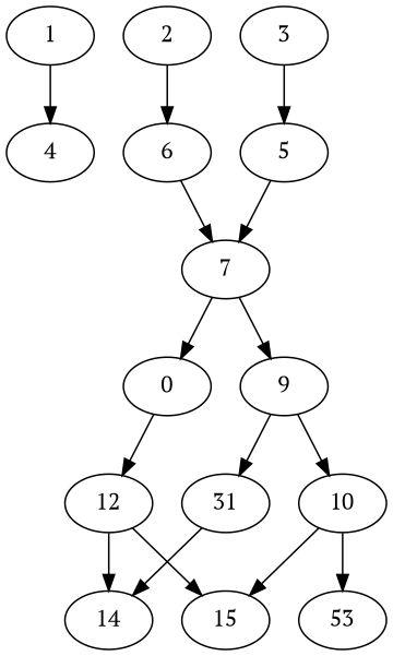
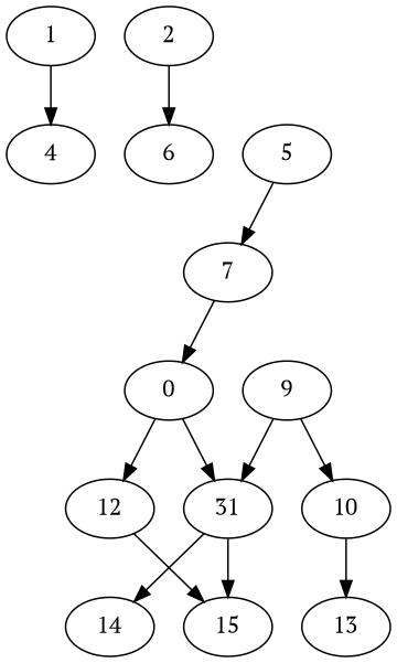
  digraph {
    fontname="PT Serif"
    node [alpha=0.13 fontname="PT Serif"]
    edge [fontname="PT Serif"]
    1 [alpha=0.05 expect_size=18493440]
    4 [alpha=0.09 expect_size=6810624]
    7 [alpha=0.14 expect_size=35343360]
    n4 [expect_size=25920512 label=0]
    9 [alpha=0.08 expect_size=25909248]
    2 [alpha=0.01 expect_size=37142528]
    6 [expect_size=50427904]
    5 [expect_size=6345728]
-   3 [alpha=0.19 expect_size=35910656]
    n10 [alpha=0.14 expect_size=9270272 label=31]
    12 [alpha=0.16 expect_size=21923840]
    10 [alpha=0.01 expect_size=27654144]
    14 [alpha=0.01 expect_size=22409216]
    15 [alpha=0.08 expect_size=44551168]
-   13 [alpha=0.15 expect_size=23972864 label=53]
+   13 [alpha=0.15 expect_size=23972864]
    1 -> 4
    7 -> n4
-   7 -> 9
+   n4 -> n10
    n4 -> 12
    9 -> n10
    9 -> 10
    2 -> 6
-   6 -> 7
    5 -> 7
-   3 -> 5
    n10 -> 14
-   10 -> 15
-   12 -> 14
+   n10 -> 15
    12 -> 15
    10 -> 13
  }
